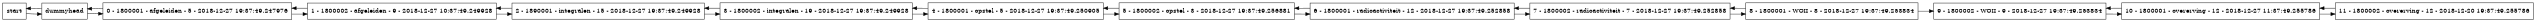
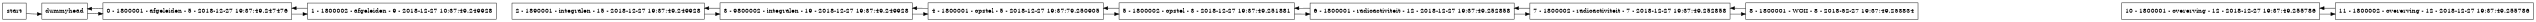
  digraph {
    rankdir=LR
    node [shape=record]
    n1 [label=start]
    dummyhead
-   n3 [label="0 - 1800001 - afgeleiden - 5 - 2018-12-27 19:37:49.247976"]
+   n3 [label="0 - 1800001 - afgeleiden - 5 - 2018-12-27 19:37:49.247476"]
    n4 [label="1 - 1800002 - afgeleiden - 9 - 2018-12-27 10:37:49.249928"]
    n5 [label="2 - 1890001 - integralen - 15 - 2018-12-27 19:37:49.249928"]
-   n6 [label="3 - 1800002 - integralen - 19 - 2018-12-27 19:37:49.249928"]
-   n7 [label="4 - 1800001 - opstel - 5 - 2018-12-27 19:37:49.250905"]
-   n8 [label="5 - 1800002 - opstel - 3 - 2018-12-27 19:37:49.256881"]
+   n6 [label="3 - 9800002 - integralen - 19 - 2018-12-27 19:37:49.249928"]
+   n7 [label="4 - 1800001 - opstel - 5 - 2018-12-27 19:37:79.250905"]
+   n8 [label="5 - 1800002 - opstel - 3 - 2018-12-27 19:37:49.251881"]
    n9 [label="6 - 1800001 - radioactiviteit - 12 - 2018-12-27 19:37:49.252858"]
    n10 [label="7 - 1800002 - radioactiviteit - 7 - 2018-12-27 19:37:49.252858"]
-   n11 [label="8 - 1800001 - WOII - 8 - 2018-12-27 19:37:49.253834"]
-   n12 [label="9 - 1800002 - WOII - 9 - 2018-12-27 19:37:49.253834"]
-   n13 [label="10 - 1800001 - overerving - 12 - 2018-12-27 11:37:49.255786"]
-   n14 [label="11 - 1800002 - overerving - 12 - 2018-12-20 19:37:49.255786"]
+   n11 [label="8 - 1800001 - WOII - 8 - 2018-52-27 19:37:49.253834"]
+   n13 [label="10 - 1800001 - overerving - 12 - 2018-12-27 19:37:49.255786"]
+   n14 [label="11 - 1800002 - overerving - 12 - 2018-12-27 19:37:49.255786"]
    n1 -> dummyhead
-   dummyhead -> n1
    dummyhead -> n3
    n3 -> dummyhead
    n3 -> n4
    n4 -> n3
-   n4 -> n5
-   n5 -> n4
    n5 -> n6
    n6 -> n5
    n6 -> n7
    n7 -> n6
    n7 -> n8
    n8 -> n7
    n8 -> n9
    n9 -> n8
    n9 -> n10
    n10 -> n9
    n10 -> n11
    n11 -> n10
-   n11 -> n12
-   n12 -> n13
-   n13 -> n12
    n13 -> n14
    n14 -> n13
  }
